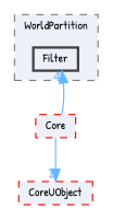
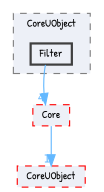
  digraph {
    compound=true
    fontname="Patrick Hand"
    node [color=red fillcolor="#edf0f7" fontname="Patrick Hand" fontsize=10 shape=box style="filled,dashed"]
    edge [color=steelblue1 fontcolor=steelblue1 fontname="Patrick Hand" fontsize=10 labeldistance=1.5 labelfontname=Helvetica labelfontsize=10]
    n1 [color=grey25 height=0.2 label=Filter style="filled,bold" width=0.4]
    n2 [height=0.2 label=Core width=0.4]
    n3 [height=0.2 label=CoreUObject width=0.4]
    subgraph cluster_1 {
      bgcolor="#edf0f7"
      fontsize=10
-     label=WorldPartition
+     label=CoreUObject
      pencolor=grey50
      style="filled,dashed"
      n1
    }
-   n2 -> n1 [headlabel=4]
+   n1 -> n2 [headlabel=4]
    n2 -> n3 [headlabel=1]
  }
